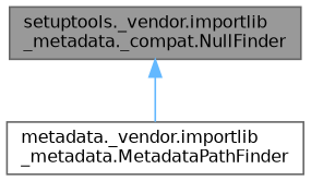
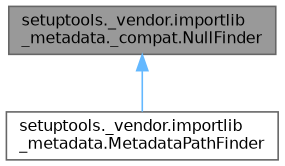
  digraph {
    node [color=gray40 fontname=Helvetica fontsize=10 shape=box style=filled]
    n1 [fillcolor=grey60 fontcolor=black height=0.2 label="setuptools._vendor.importlib\l_metadata._compat.NullFinder" width=0.4]
-   n2 [fillcolor=white height=0.2 label="metadata._vendor.importlib\l_metadata.MetadataPathFinder" width=0.4]
+   n2 [fillcolor=white height=0.2 label="setuptools._vendor.importlib\l_metadata.MetadataPathFinder" width=0.4]
    n1 -> n2 [color=steelblue1 dir=back fontname=Helvetica fontsize=10 labelfontname=Helvetica labelfontsize=10 style=solid]
  }
